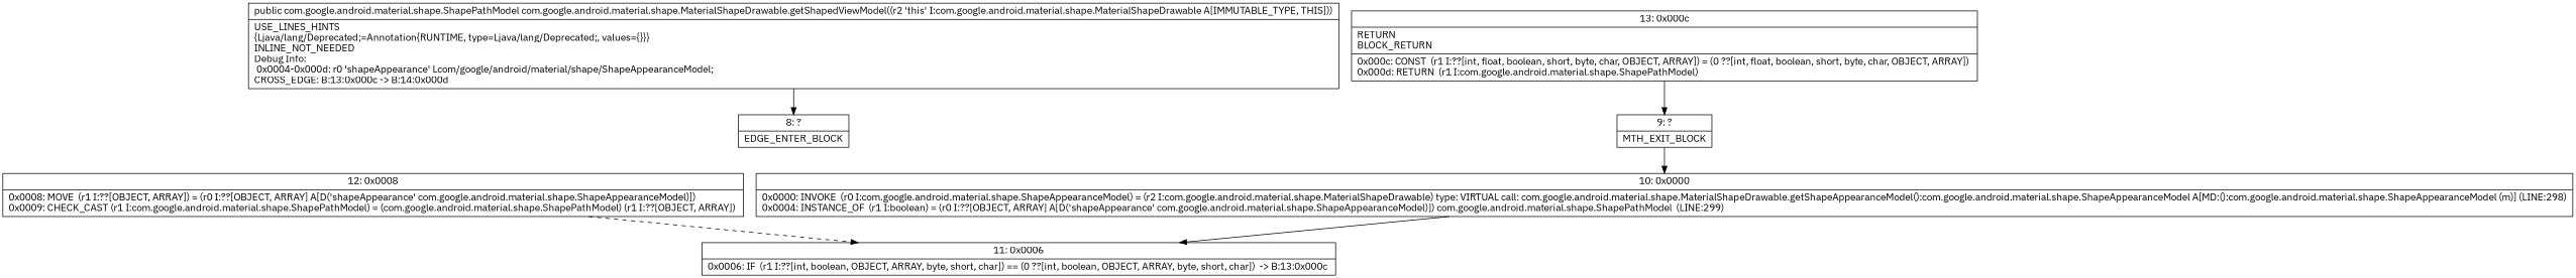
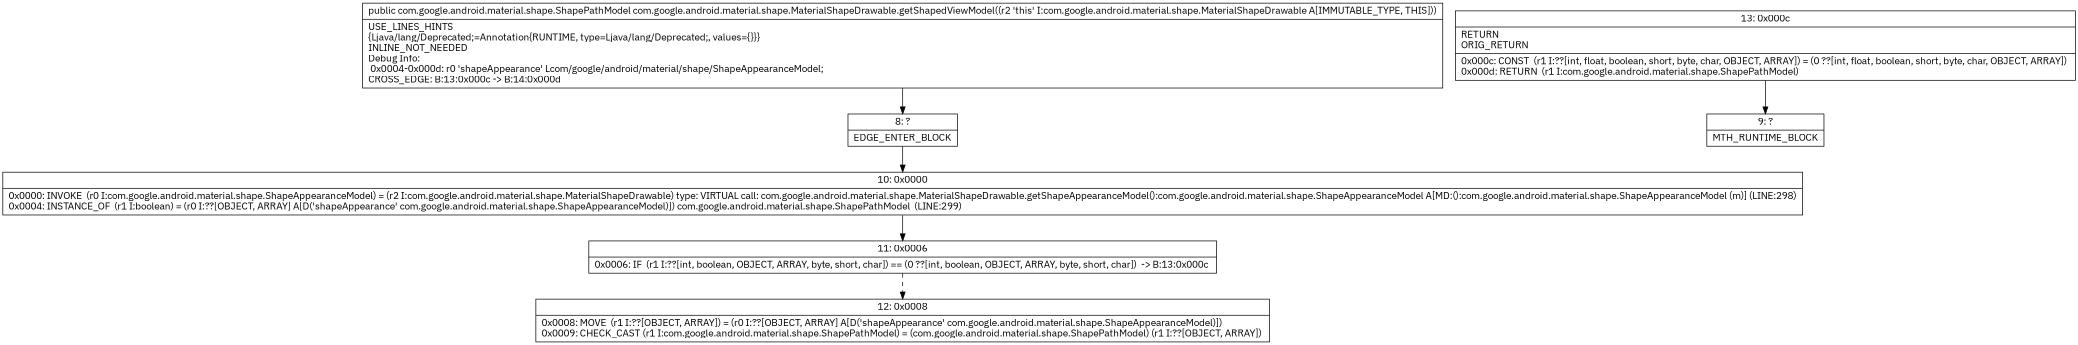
  digraph {
    fontname="IBM Plex Sans"
    node [fontname="IBM Plex Sans" shape=record]
    edge [fontname="IBM Plex Sans"]
    n1 [label="{8\:\ ?|EDGE_ENTER_BLOCK\l}"]
    n2 [label="{10\:\ 0x0000|0x0000: INVOKE  (r0 I:com.google.android.material.shape.ShapeAppearanceModel) = (r2 I:com.google.android.material.shape.MaterialShapeDrawable) type: VIRTUAL call: com.google.android.material.shape.MaterialShapeDrawable.getShapeAppearanceModel():com.google.android.material.shape.ShapeAppearanceModel A[MD:():com.google.android.material.shape.ShapeAppearanceModel (m)] (LINE:298)\l0x0004: INSTANCE_OF  (r1 I:boolean) = (r0 I:??[OBJECT, ARRAY] A[D('shapeAppearance' com.google.android.material.shape.ShapeAppearanceModel)]) com.google.android.material.shape.ShapePathModel  (LINE:299)\l}"]
    n3 [label="{11\:\ 0x0006|0x0006: IF  (r1 I:??[int, boolean, OBJECT, ARRAY, byte, short, char]) == (0 ??[int, boolean, OBJECT, ARRAY, byte, short, char])  \-\> B:13:0x000c \l}"]
    n4 [label="{12\:\ 0x0008|0x0008: MOVE  (r1 I:??[OBJECT, ARRAY]) = (r0 I:??[OBJECT, ARRAY] A[D('shapeAppearance' com.google.android.material.shape.ShapeAppearanceModel)]) \l0x0009: CHECK_CAST (r1 I:com.google.android.material.shape.ShapePathModel) = (com.google.android.material.shape.ShapePathModel) (r1 I:??[OBJECT, ARRAY]) \l}"]
-   n5 [label="{13\:\ 0x000c|RETURN\lBLOCK_RETURN\l|0x000c: CONST  (r1 I:??[int, float, boolean, short, byte, char, OBJECT, ARRAY]) = (0 ??[int, float, boolean, short, byte, char, OBJECT, ARRAY]) \l0x000d: RETURN  (r1 I:com.google.android.material.shape.ShapePathModel) \l}"]
-   n6 [label="{9\:\ ?|MTH_EXIT_BLOCK\l}"]
+   n5 [label="{13\:\ 0x000c|RETURN\lORIG_RETURN\l|0x000c: CONST  (r1 I:??[int, float, boolean, short, byte, char, OBJECT, ARRAY]) = (0 ??[int, float, boolean, short, byte, char, OBJECT, ARRAY]) \l0x000d: RETURN  (r1 I:com.google.android.material.shape.ShapePathModel) \l}"]
+   n6 [label="{9\:\ ?|MTH_RUNTIME_BLOCK\l}"]
    n7 [label="{public com.google.android.material.shape.ShapePathModel com.google.android.material.shape.MaterialShapeDrawable.getShapedViewModel((r2 'this' I:com.google.android.material.shape.MaterialShapeDrawable A[IMMUTABLE_TYPE, THIS]))  | USE_LINES_HINTS\l\{Ljava\/lang\/Deprecated;=Annotation\{RUNTIME, type=Ljava\/lang\/Deprecated;, values=\{\}\}\}\lINLINE_NOT_NEEDED\lDebug Info:\l  0x0004\-0x000d: r0 'shapeAppearance' Lcom\/google\/android\/material\/shape\/ShapeAppearanceModel;\lCROSS_EDGE: B:13:0x000c \-\> B:14:0x000d\l}"]
-   n6 -> n2
+   n1 -> n2
    n2 -> n3
-   n4 -> n3 [style=dashed]
+   n3 -> n4 [style=dashed]
    n5 -> n6
    n7 -> n1
  }
